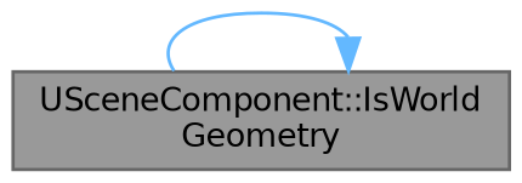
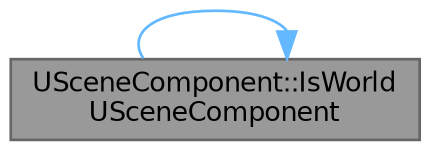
  digraph {
    rankdir=LR
-   n1 [color=gray40 fillcolor=grey60 fontcolor=black fontname=Helvetica fontsize=10 height=0.2 label="USceneComponent::IsWorld\lGeometry" shape=box style=filled width=0.4]
+   n1 [color=gray40 fillcolor=grey60 fontcolor=black fontname=Helvetica fontsize=10 height=0.2 label="USceneComponent::IsWorld\lUSceneComponent" shape=box style=filled width=0.4]
    n1 -> n1 [color=steelblue1 fontname=Helvetica fontsize=10 labelfontname=Helvetica labelfontsize=10 style=solid]
  }
